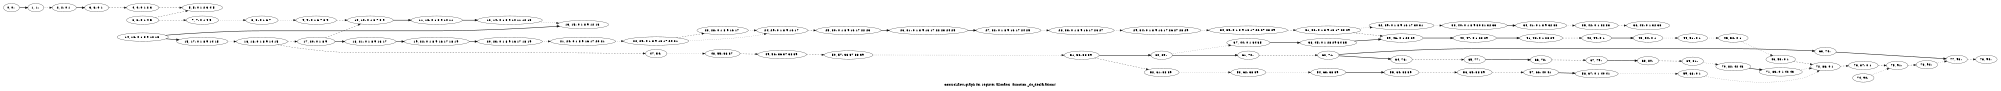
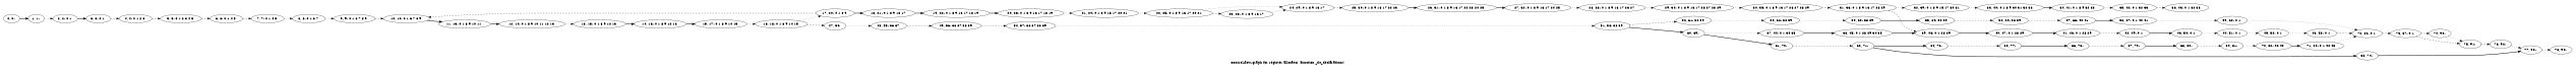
  digraph {
    label="Control-flow-graph for register allocator (function _do_declarations)"
    rankdir=LR
    edge [style=dotted]
    n1 [label="0, 0: "]
    n2 [label="1, 1: "]
    n3 [label="2, 2: 0 1 "]
    n4 [label="3, 3: 0 1 "]
    n5 [label="4, 4: 0 1 2 3 "]
    n6 [label="5, 5: 0 1 2 3 4 5 "]
    n7 [label="6, 6: 0 1 4 5 "]
    n8 [label="7, 7: 0 1 4 5 "]
    n9 [label="8, 8: 0 1 6 7 "]
    n10 [label="9, 9: 0 1 6 7 8 9 "]
    n11 [label="10, 10: 0 1 6 7 8 9 "]
    n12 [label="11, 13: 0 1 8 9 10 11 "]
    n13 [label="12, 14: 0 1 8 9 10 11 12 13 "]
    n14 [label="17, 20: 0 1 8 9 "]
    n15 [label="18, 21: 0 1 8 9 16 17 "]
    n16 [label="13, 15: 0 1 8 9 12 13 "]
    n17 [label="14, 16: 0 1 8 9 12 13 "]
    n18 [label="15, 17: 0 1 8 9 14 15 "]
    n19 [label="16, 18: 0 1 8 9 14 15 "]
    n20 [label="47, 54: "]
    n21 [label="48, 55: 36 37 "]
    n22 [label="19, 22: 0 1 8 9 16 17 18 19 "]
    n23 [label="20, 23: 0 1 8 9 16 17 18 19 "]
    n24 [label="21, 24: 0 1 8 9 16 17 20 21 "]
    n25 [label="22, 25: 0 1 8 9 16 17 20 21 "]
    n26 [label="23, 28: 0 1 8 9 16 17 "]
    n27 [label="24, 29: 0 1 8 9 16 17 "]
    n28 [label="25, 30: 0 1 8 9 16 17 22 23 "]
    n29 [label="26, 31: 0 1 8 9 16 17 22 23 24 25 "]
    n30 [label="27, 32: 0 1 8 9 16 17 24 25 "]
    n31 [label="28, 33: 0 1 8 9 16 17 26 27 "]
    n32 [label="29, 34: 0 1 8 9 16 17 26 27 28 29 "]
    n33 [label="30, 35: 0 1 8 9 16 17 26 27 28 29 "]
    n34 [label="31, 36: 0 1 8 9 16 17 28 29 "]
-   n35 [label="32, 39: 0 1 8 9 16 17 30 31 "]
+   n35 [label="32, 39: 0 1 8 9 15 17 30 31"]
    n36 [label="39, 46: 0 1 28 29 "]
    n37 [label="33, 40: 0 1 8 9 30 31 32 33 "]
    n38 [label="40, 47: 0 1 28 29 "]
    n39 [label="34, 41: 0 1 8 9 32 33 "]
    n40 [label="35, 42: 0 1 32 33 "]
    n41 [label="36, 43: 0 1 32 33 "]
    n42 [label="37, 44: 0 1 34 35 "]
    n43 [label="38, 45: 0 1 28 29 34 35 "]
    n44 [label="41, 48: 0 1 28 29 "]
    n45 [label="42, 49: 0 1 "]
    n46 [label="43, 50: 0 1 "]
    n47 [label="44, 51: 0 1 "]
    n48 [label="45, 52: 0 1 "]
    n49 [label="46, 53: 0 1 "]
    n50 [label="72, 86: 0 1 "]
    n51 [label="73, 87: 0 1 "]
    n52 [label="49, 56: 36 37 38 39 "]
    n53 [label="50, 57: 36 37 38 39 "]
    n54 [label="51, 58: 38 39 "]
    n55 [label="52, 61: 38 39 "]
    n56 [label="60, 69: "]
    n57 [label="53, 62: 38 39 "]
    n58 [label="61, 70: "]
    n59 [label="54, 63: 38 39 "]
    n60 [label="55, 64: 38 39 "]
    n61 [label="56, 65: 38 39 "]
    n62 [label="57, 66: 40 41 "]
    n63 [label="58, 67: 0 1 40 41 "]
    n64 [label="59, 68: 0 1 "]
    n65 [label="62, 71: "]
    n66 [label="63, 74: "]
    n67 [label="64, 76: "]
    n68 [label="77, 93: "]
    n69 [label="65, 77: "]
    n70 [label="78, 94: "]
    n71 [label="66, 78: "]
    n72 [label="67, 79: "]
    n73 [label="68, 80: "]
    n74 [label="69, 81: "]
    n75 [label="70, 82: 42 43 "]
    n76 [label="71, 83: 0 1 42 43 "]
    n77 [label="74, 90: "]
    n78 [label="75, 91: "]
    n79 [label="76, 92: "]
    n1 -> n2 [style=bold]
    n2 -> n3
    n3 -> n4 [style=bold]
    n4 -> n5 [style=dashed]
    n5 -> n6 [style=dashed]
-   n7 -> n6 [style=dashed]
+   n6 -> n7 [style=dashed]
    n7 -> n8 [style=dashed]
    n8 -> n9
    n9 -> n10
    n10 -> n11 [style=dashed]
    n11 -> n12 [style=bold]
    n12 -> n13 [style=bold]
    n13 -> n16
    n14 -> n11 [style=dashed]
    n14 -> n15 [style=bold]
    n15 -> n22 [style=bold]
-   n17 -> n16 [style=bold]
+   n16 -> n17 [style=bold]
    n17 -> n18 [style=bold]
    n18 -> n19
-   n19 -> n14 [style=dashed]
+   n19 -> n14
    n19 -> n20 [style=dashed]
    n20 -> n21
    n21 -> n52 [style=dashed]
    n22 -> n23 [style=bold]
    n23 -> n24
    n24 -> n25
    n25 -> n26 [style=dashed]
    n25 -> n27
    n26 -> n27
    n27 -> n28 [style=dashed]
    n28 -> n29 [style=bold]
    n29 -> n30 [style=bold]
    n30 -> n31
    n31 -> n32
    n32 -> n33
    n33 -> n34 [style=dashed]
    n34 -> n35
    n34 -> n36 [style=dashed]
    n35 -> n37
    n36 -> n38 [style=bold]
    n37 -> n39 [style=bold]
    n38 -> n44 [style=bold]
    n39 -> n40
    n40 -> n41 [style=dashed]
    n42 -> n43 [style=bold]
    n43 -> n36 [style=bold]
    n44 -> n45 [style=dashed]
    n45 -> n46 [style=bold]
    n46 -> n47
    n47 -> n48
    n48 -> n49
    n49 -> n50 [style=dashed]
    n50 -> n51 [style=dashed]
+   n51 -> n77 [style=dashed]
    n51 -> n78 [style=dashed]
    n52 -> n53 [style=dashed]
    n53 -> n54
    n54 -> n55 [style=dashed]
    n54 -> n56 [style=bold]
    n55 -> n57
    n56 -> n42
    n56 -> n58 [style=bold]
    n57 -> n59
    n58 -> n65 [style=dashed]
    n59 -> n60 [style=bold]
    n60 -> n61 [style=dashed]
    n61 -> n62 [style=dashed]
    n62 -> n63 [style=bold]
    n63 -> n64
    n64 -> n50
    n65 -> n66 [style=bold]
    n65 -> n67 [style=bold]
    n66 -> n68 [style=bold]
    n67 -> n69 [style=dashed]
    n68 -> n70 [style=dashed]
    n69 -> n71 [style=bold]
    n71 -> n72 [style=dashed]
    n72 -> n73 [style=bold]
    n73 -> n74 [style=dashed]
    n74 -> n75
    n75 -> n76 [style=bold]
    n76 -> n50
    n77 -> n78
    n78 -> n79 [style=dashed]
    n79 -> n68
  }
